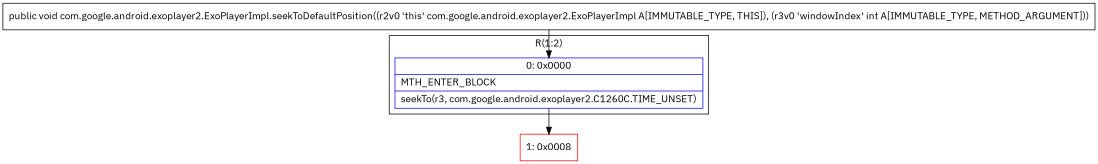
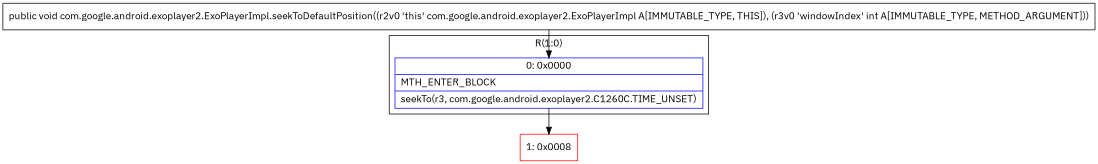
  digraph {
    fontname="IBM Plex Sans"
    node [shape=record fontname="IBM Plex Sans"]
    edge [fontname="IBM Plex Sans"]
    n1 [color=blue label="{0\:\ 0x0000|MTH_ENTER_BLOCK\l|seekTo(r3, com.google.android.exoplayer2.C1260C.TIME_UNSET)\l}"]
    n2 [color=red label="{1\:\ 0x0008}"]
    n3 [label="{public void com.google.android.exoplayer2.ExoPlayerImpl.seekToDefaultPosition((r2v0 'this' com.google.android.exoplayer2.ExoPlayerImpl A[IMMUTABLE_TYPE, THIS]), (r3v0 'windowIndex' int A[IMMUTABLE_TYPE, METHOD_ARGUMENT])) }"]
    subgraph cluster_1 {
-     label="R(1:2)"
+     label="R(1:0)"
      n1
    }
    n1 -> n2
    n3 -> n1
  }
